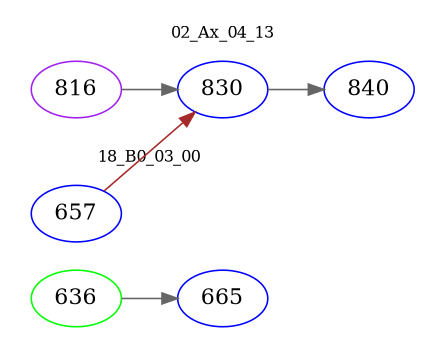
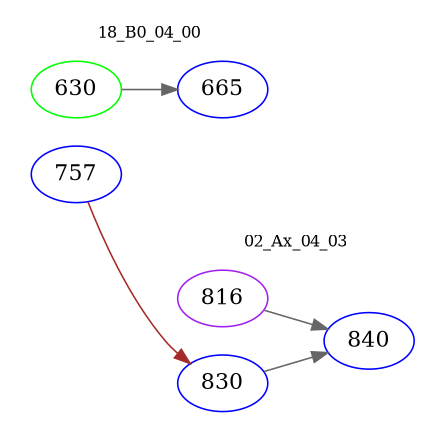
  digraph {
    rankdir=LR
    node [color=blue]
    edge [color=gray40]
    n1 [color=purple label=816]
    n2 [label=830]
    n3 [label=840]
-   n4 [label=657]
-   n5 [color=green label=636]
+   n4 [label=757]
+   n5 [color=green label=630]
    n6 [label=665]
    subgraph cluster_1 {
      color=white
      fontsize=10
-     label="02_Ax_04_13"
+     label="02_Ax_04_03"
      n1
      n2
      n3
    }
    subgraph cluster_2 {
      color=white
      fontsize=10
-     label="18_B0_03_00"
+     label="18_B0_04_00"
      n4
      n5
      n6
    }
-   n1 -> n2
+   n1 -> n3
    n2 -> n3
    n4 -> n2 [color=brown]
    n5 -> n6
  }
